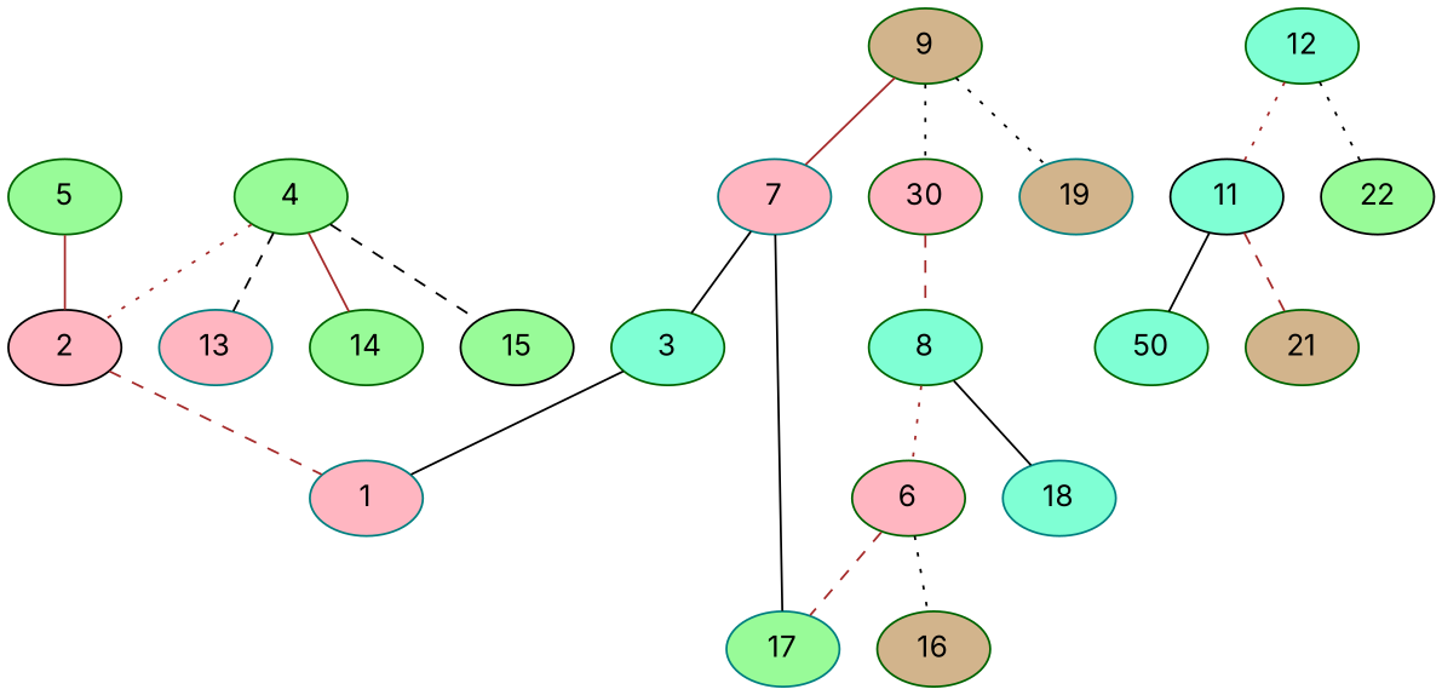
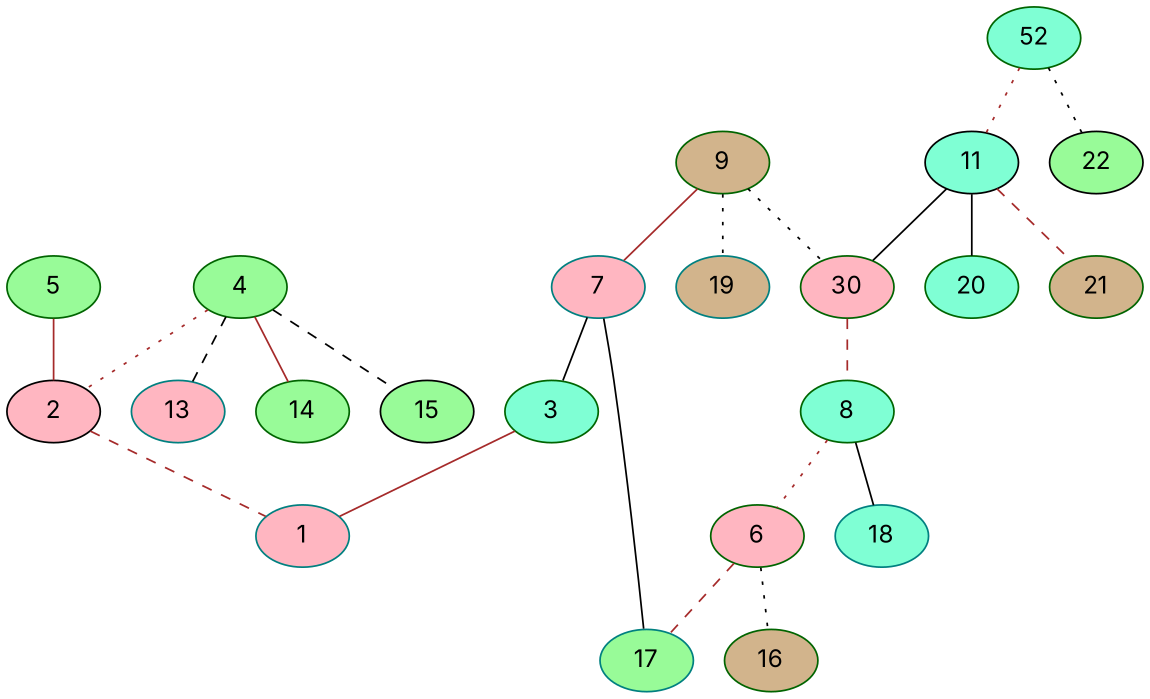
  graph {
    fontname=Inter
    node [chem=H color=darkgreen fillcolor=lightpink fontname=Inter style=filled]
    edge [color=black fontname=Inter style=solid valence=1]
    1 [chem=O color=teal]
    2 [chem=C color=black]
    3 [chem=C fillcolor=aquamarine]
    4 [chem=C fillcolor=palegreen]
    13 [color=teal]
    14 [fillcolor=palegreen]
    15 [color=black fillcolor=palegreen]
    5 [chem=O fillcolor=palegreen]
    6 [chem=C]
    16 [fillcolor=tan]
    17 [color=teal fillcolor=palegreen]
    7 [chem=C color=teal]
    8 [chem=C fillcolor=aquamarine]
    18 [color=teal fillcolor=aquamarine]
    9 [chem=C fillcolor=tan]
    n16 [chem=C label=30]
    19 [color=teal fillcolor=tan]
    11 [chem=C color=black fillcolor=aquamarine]
-   20 [fillcolor=aquamarine label=50]
+   20 [fillcolor=aquamarine]
    21 [fillcolor=tan]
-   12 [chem=O fillcolor=aquamarine]
+   12 [chem=O fillcolor=aquamarine label=52]
    22 [color=black fillcolor=palegreen]
    2 -- 1 [color=brown style=dashed]
-   3 -- 1
+   3 -- 1 [color=brown]
    4 -- 2 [color=brown style=dotted]
    4 -- 13 [style=dashed]
    4 -- 14 [color=brown]
    4 -- 15 [style=dashed]
    5 -- 2 [color=brown valence=2]
    6 -- 16 [style=dotted]
    6 -- 17 [color=brown style=dashed valence=2]
    7 -- 3
    7 -- 17
    8 -- 6 [color=brown style=dotted]
    8 -- 18
    9 -- 7 [color=brown valence=2]
    9 -- n16 [style=dotted]
    9 -- 19 [style=dotted]
    n16 -- 8 [color=brown style=dashed valence=2]
+   11 -- n16
    11 -- 20
    11 -- 21 [color=brown style=dashed]
    12 -- 11 [color=brown style=dotted]
    12 -- 22 [style=dotted]
  }
